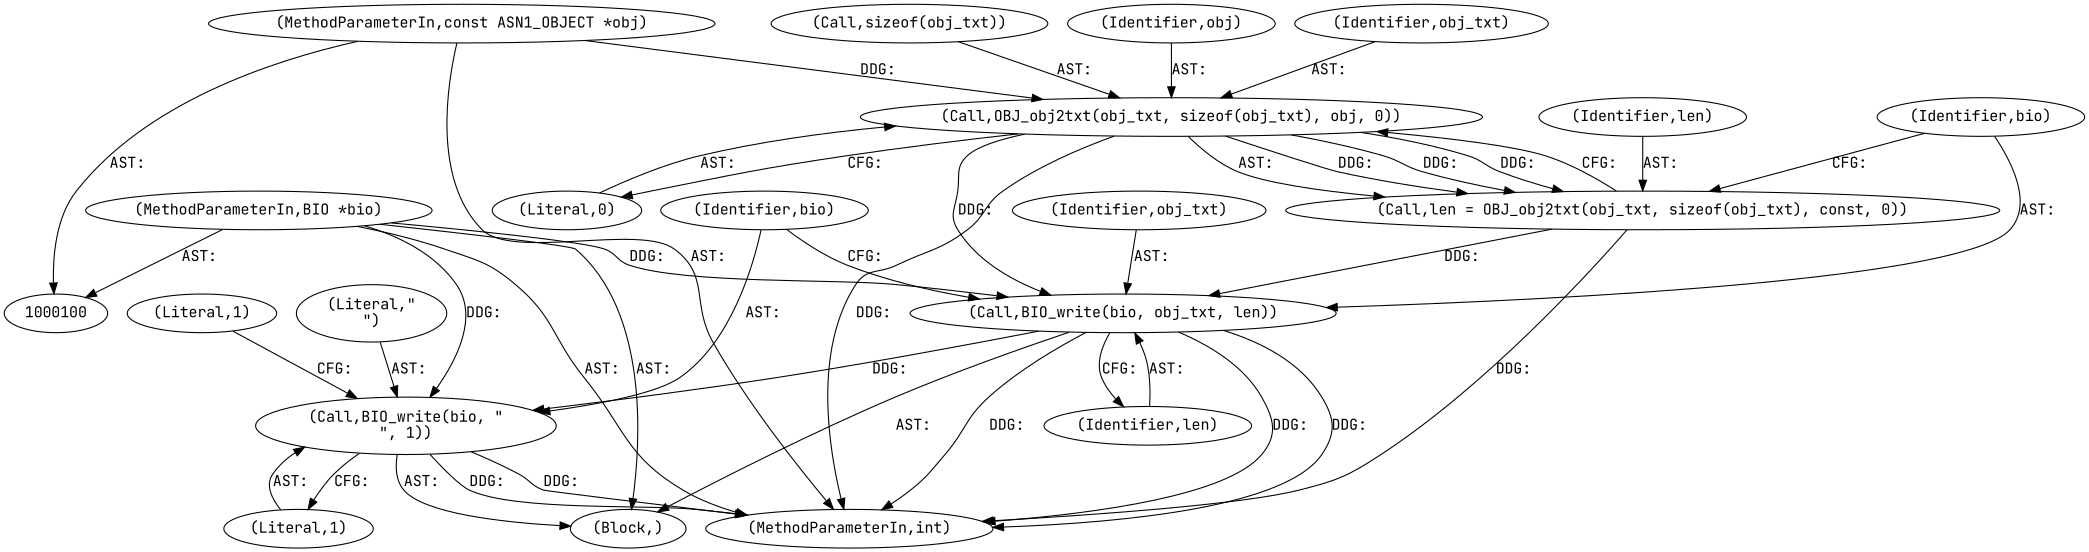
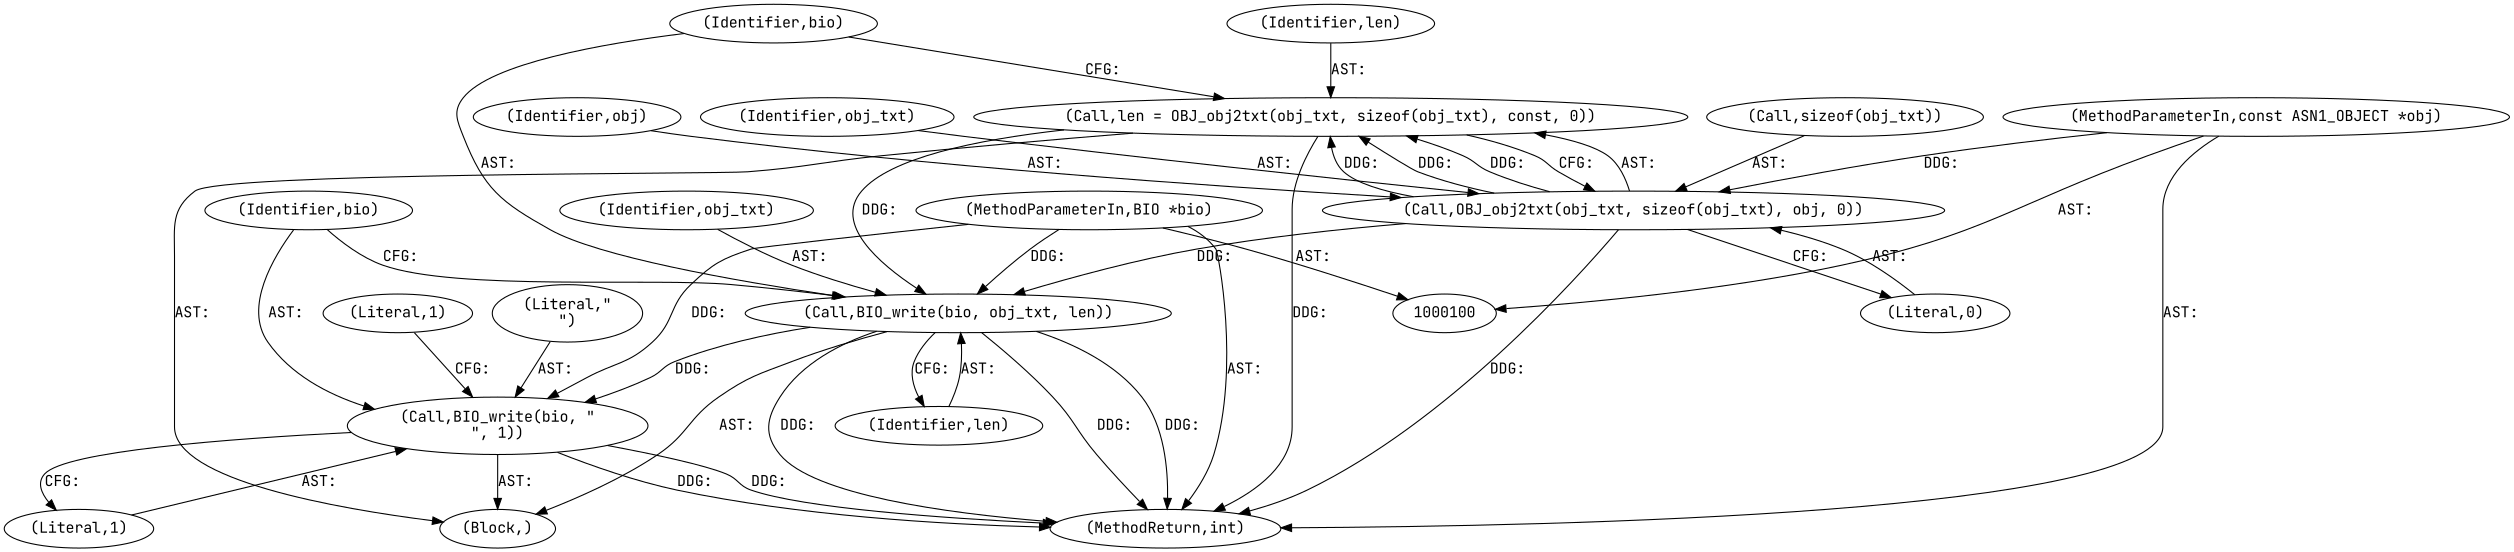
  digraph {
    fontname="JetBrains Mono"
    node [fontname="JetBrains Mono"]
    edge [fontname="JetBrains Mono"]
    n1 [label="(Call,BIO_write(bio, obj_txt, len))"]
    n2 [label="(Call,BIO_write(bio, \"\n\", 1))"]
    n3 [label="(Identifier,len)"]
    n4 [label="(Block,)"]
-   n5 [label="(MethodParameterIn,int)"]
+   n5 [label="(MethodReturn,int)"]
    n6 [label="(Literal,1)"]
    n7 [label="(MethodParameterIn,BIO *bio)"]
    1000100
    n9 [label="(Call,OBJ_obj2txt(obj_txt, sizeof(obj_txt), obj, 0))"]
    n10 [label="(Call,len = OBJ_obj2txt(obj_txt, sizeof(obj_txt), const, 0))"]
    n11 [label="(Literal,0)"]
    n12 [label="(MethodParameterIn,const ASN1_OBJECT *obj)"]
    n13 [label="(Identifier,bio)"]
    n14 [label="(Call,sizeof(obj_txt))"]
    n15 [label="(Identifier,bio)"]
    n16 [label="(Literal,1)"]
    n17 [label="(Identifier,obj)"]
    n18 [label="(Identifier,len)"]
    n19 [label="(Identifier,obj_txt)"]
    n20 [label="(Literal,\"\n\")"]
    n21 [label="(Identifier,obj_txt)"]
    n1 -> n2 [label="DDG: "]
    n1 -> n3 [label="CFG: "]
    n1 -> n4 [label="AST: "]
    n1 -> n5 [label="DDG: "]
    n1 -> n5 [label="DDG: "]
    n1 -> n5 [label="DDG: "]
    n2 -> n4 [label="AST: "]
    n2 -> n5 [label="DDG: "]
    n2 -> n5 [label="DDG: "]
    n2 -> n6 [label="CFG: "]
    n3 -> n1 [label="AST: "]
    n6 -> n2 [label="AST: "]
    n7 -> n1 [label="DDG: "]
    n7 -> n2 [label="DDG: "]
    n7 -> n5 [label="AST: "]
    n7 -> 1000100 [label="AST: "]
    n9 -> n1 [label="DDG: "]
    n9 -> n5 [label="DDG: "]
    n9 -> n10 [label="AST: "]
    n9 -> n10 [label="DDG: "]
    n9 -> n10 [label="DDG: "]
    n9 -> n10 [label="DDG: "]
    n9 -> n11 [label="CFG: "]
    n10 -> n1 [label="DDG: "]
-   n7 -> n4 [label="AST: "]
+   n10 -> n4 [label="AST: "]
    n10 -> n5 [label="DDG: "]
    n10 -> n9 [label="CFG: "]
    n11 -> n9 [label="AST: "]
    n12 -> n5 [label="AST: "]
    n12 -> 1000100 [label="AST: "]
    n12 -> n9 [label="DDG: "]
    n13 -> n1 [label="CFG: "]
    n13 -> n2 [label="AST: "]
    n14 -> n9 [label="AST: "]
    n15 -> n1 [label="AST: "]
    n15 -> n10 [label="CFG: "]
    n16 -> n2 [label="CFG: "]
    n17 -> n9 [label="AST: "]
    n18 -> n10 [label="AST: "]
    n19 -> n1 [label="AST: "]
    n20 -> n2 [label="AST: "]
    n21 -> n9 [label="AST: "]
  }
